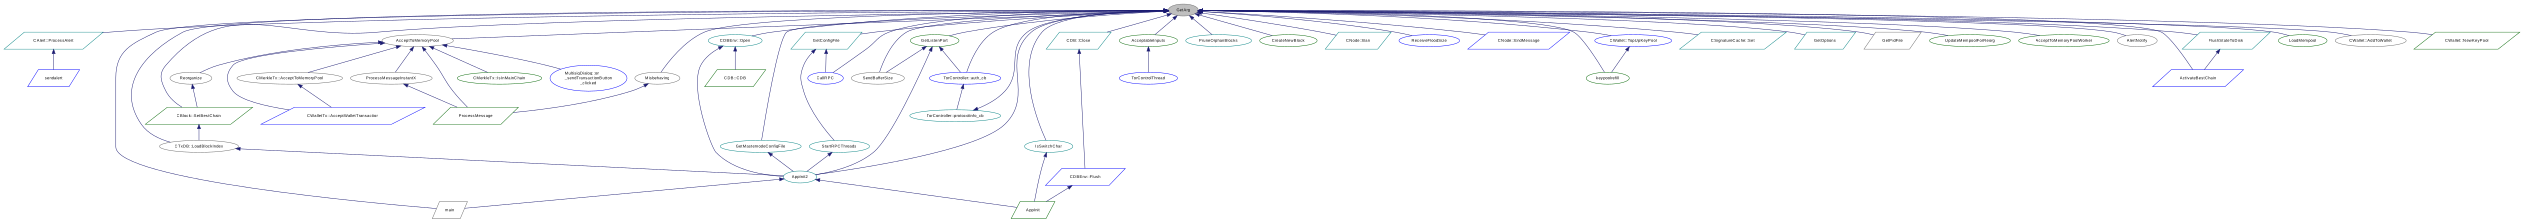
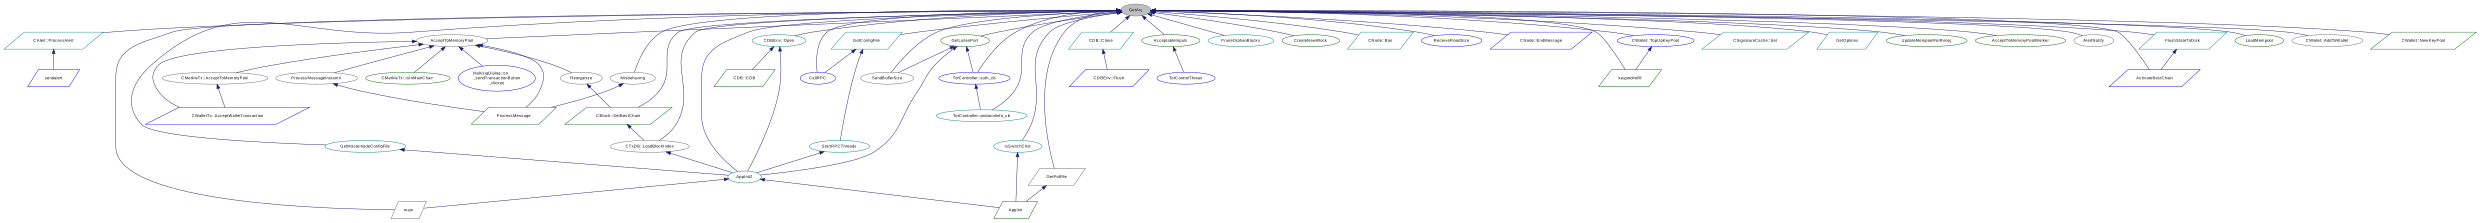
  digraph {
    fontname="Liberation Sans"
    rankdir=TB
    node [color=teal fillcolor=white fontname="Liberation Sans" fontsize=10 shape=ellipse style=filled]
    edge [color=midnightblue dir=back fontname="Liberation Sans" fontsize=10 labelfontname=Helvetica labelfontsize=10 style=solid]
    n1 [color=gray40 fillcolor=grey75 fontcolor=black height=0.2 label=GetArg width=0.4]
    n2 [height=0.2 label="CAlert::ProcessAlert" shape=parallelogram width=0.4]
    n3 [height=0.2 label="CDBEnv::Open" width=0.4]
    n4 [height=0.2 label=AppInit2 width=0.4]
    n5 [color=gray40 height=0.2 label=main shape=parallelogram width=0.4]
    n6 [height=0.2 label="CDB::Close" shape=parallelogram width=0.4]
    n7 [color=gray40 height=0.2 label=AcceptToMemoryPool width=0.4]
    n8 [color=darkgreen height=0.2 label="CBlock::SetBestChain" shape=parallelogram width=0.4]
    n9 [color=gray40 height=0.2 label="CTxDB::LoadBlockIndex" width=0.4]
    n10 [color=darkgreen height=0.2 label=AcceptableInputs width=0.4]
    n11 [height=0.2 label=PruneOrphanBlocks width=0.4]
    n12 [color=gray40 height=0.2 label=Misbehaving width=0.4]
    n13 [color=darkgreen height=0.2 label=CreateNewBlock width=0.4]
    n14 [color=darkgreen height=0.2 label=GetListenPort width=0.4]
    n15 [color=gray40 height=0.2 label=SendBufferSize width=0.4]
    n16 [color=blue height=0.2 label="TorController::auth_cb" width=0.4]
    n17 [height=0.2 label="TorController::protocolinfo_cb" width=0.4]
    n18 [height=0.2 label="CNode::Ban" shape=parallelogram width=0.4]
    n19 [color=blue height=0.2 label=ReceiveFloodSize width=0.4]
    n20 [color=blue height=0.2 label="CNode::EndMessage" shape=parallelogram width=0.4]
    n21 [color=blue height=0.2 label=CallRPC width=0.4]
-   n22 [color=darkgreen height=0.2 label=keypoolrefill width=0.4]
+   n22 [color=darkgreen height=0.2 label=keypoolrefill shape=parallelogram width=0.4]
    n23 [height=0.2 label="CSignatureCache::Set" shape=parallelogram width=0.4]
    n24 [height=0.2 label=IsSwitchChar width=0.4]
    n25 [height=0.2 label=GetOptions shape=parallelogram width=0.4]
    n26 [height=0.2 label=GetConfigFile shape=parallelogram width=0.4]
    n27 [height=0.2 label=GetMasternodeConfigFile width=0.4]
    n28 [color=gray40 height=0.2 label=GetPidFile shape=parallelogram width=0.4]
    n29 [color=darkgreen height=0.2 label=UpdateMempoolForReorg width=0.4]
    n30 [color=darkgreen height=0.2 label=AcceptToMemoryPoolWorker width=0.4]
    n31 [color=gray40 height=0.2 label=AlertNotify width=0.4]
    n32 [height=0.2 label=FlushStateToDisk shape=parallelogram width=0.4]
    n33 [color=blue height=0.2 label=ActivateBestChain shape=parallelogram width=0.4]
    n34 [color=darkgreen height=0.2 label=LoadMempool width=0.4]
    n35 [color=gray40 height=0.2 label="CWallet::AddToWallet" width=0.4]
    n36 [color=darkgreen height=0.2 label="CWallet::NewKeyPool" shape=parallelogram width=0.4]
    n37 [color=blue height=0.2 label="CWallet::TopUpKeyPool" width=0.4]
    n38 [color=blue height=0.2 label=sendalert shape=parallelogram width=0.4]
    n39 [color=darkgreen height=0.2 label="CDB::CDB" shape=parallelogram width=0.4]
    n40 [color=darkgreen height=0.2 label=AppInit shape=parallelogram width=0.4]
    n41 [color=blue height=0.2 label="CDBEnv::Flush" shape=parallelogram width=0.4]
    n42 [color=gray40 height=0.2 label=ProcessMessageInstantX width=0.4]
    n43 [color=darkgreen height=0.2 label=ProcessMessage shape=parallelogram width=0.4]
    n44 [color=gray40 height=0.2 label="CMerkleTx::AcceptToMemoryPool" width=0.4]
    n45 [color=blue height=0.2 label="CWalletTx::AcceptWalletTransaction" shape=parallelogram width=0.4]
    n46 [color=gray40 height=0.2 label=Reorganize width=0.4]
    n47 [color=darkgreen height=0.2 label="CMerkleTx::IsInMainChain" width=0.4]
    n48 [color=blue height=0.2 label="MultisigDialog::on\l_sendTransactionButton\l_clicked" width=0.4]
    n49 [color=blue height=0.2 label=TorControlThread width=0.4]
    n50 [height=0.2 label=StartRPCThreads width=0.4]
    n1 -> n2
    n1 -> n3
    n1 -> n4
    n1 -> n5
    n1 -> n6
    n1 -> n7
    n1 -> n8
    n1 -> n9
    n1 -> n10
    n1 -> n11
    n1 -> n12
    n1 -> n13
    n1 -> n14
    n1 -> n15
    n1 -> n16
-   n17 -> n1
+   n1 -> n17
    n1 -> n18
    n1 -> n19
    n1 -> n20
    n1 -> n21
    n1 -> n22
    n1 -> n23
    n1 -> n24
    n1 -> n25
    n1 -> n26
    n1 -> n27
    n1 -> n28
    n1 -> n29
    n1 -> n30
    n1 -> n31
    n1 -> n32
    n1 -> n33
    n1 -> n34
    n1 -> n35
    n1 -> n36
    n1 -> n37
    n2 -> n38
    n3 -> n4
    n3 -> n39
    n4 -> n5
    n4 -> n40
    n6 -> n41
    n7 -> n42
    n7 -> n43
    n7 -> n44
    n7 -> n45
    n7 -> n46
    n7 -> n47
    n7 -> n48
    n8 -> n9
    n9 -> n4
    n10 -> n49
    n12 -> n43
    n14 -> n4
    n14 -> n15
    n14 -> n16
    n16 -> n17
    n24 -> n40
    n26 -> n21
    n26 -> n50
    n27 -> n4
-   n41 -> n40
+   n28 -> n40
    n32 -> n33
    n37 -> n22
    n42 -> n43
    n44 -> n45
    n46 -> n8
    n50 -> n4
  }
